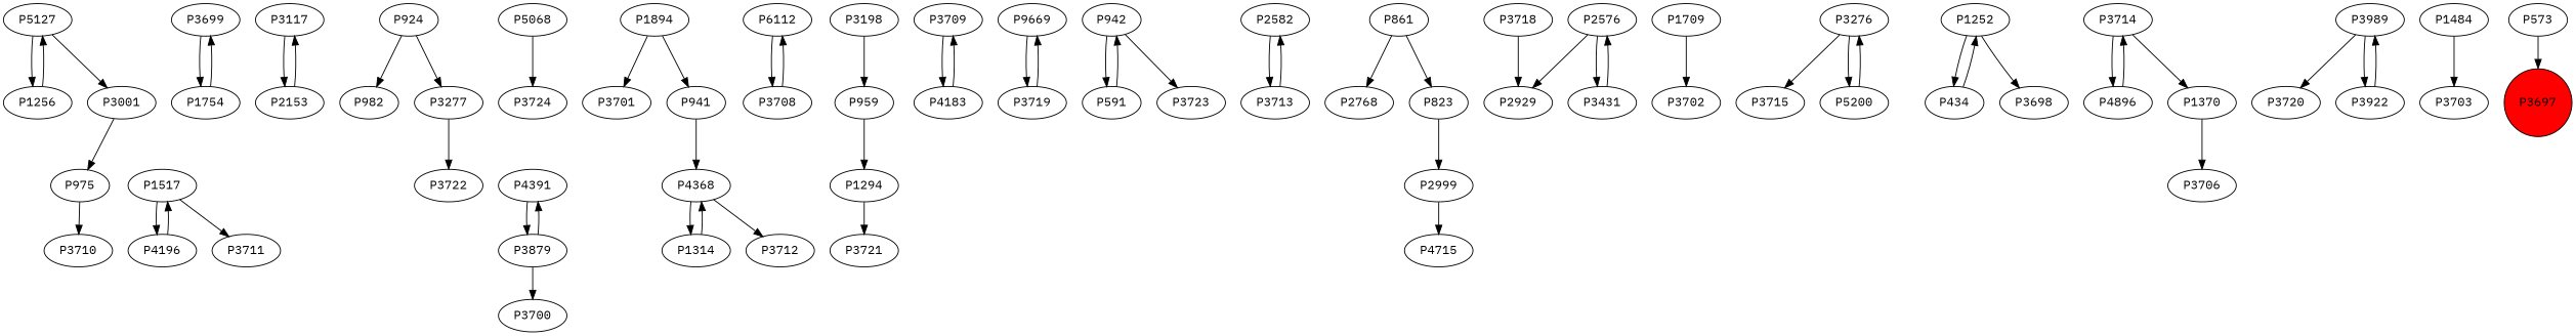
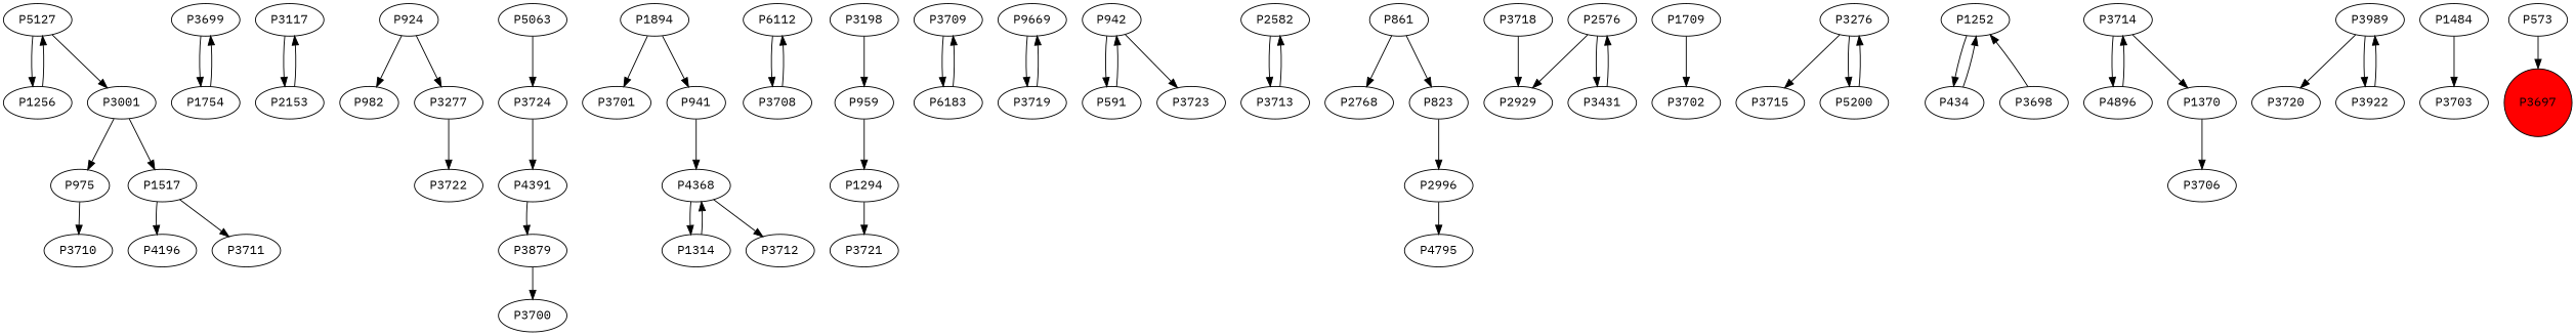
  digraph {
    fontname="IBM Plex Mono"
    node [fontname="IBM Plex Mono"]
    edge [fontname="IBM Plex Mono"]
    P975
    P3710
    P4196
    P1517
    P3711
    P3699
    P1754
    n8 [label=P3117]
    P2153
    P924
    P982
    P3277
    P3722
    P4391
    P3879
    P3700
-   P5063 [label=P5068]
+   P5063
    P3724
    P1894
    P3701
    P941
    P4368
    P1314
    P3712
    P1256
    P5127
    P3001
    P6112
    P3708
    n30 [label=P1294]
    P959
    P3721
    P3709
-   P4183
+   P4183 [label=P6183]
    n35 [label=P9669]
    P3719
    P942
    P591
    P3723
    P2582
    P3713
    P861
    P2768
    P823
-   P2999
+   P2999 [label=P2996]
    P3718
    P2929
    P1709
    P3702
-   P4795 [label=P4715]
+   P4795
    P3276
    P3715
    P5200
    P1252
    P434
    P3698
    P1370
    P3706
    P2576
    P3431
    P4896
    P3714
    P3989
    P3720
    P3922
    P3198
    P1484
    P3703
    P3697 [fillcolor=red shape=circle style=filled]
    P573
    P975 -> P3710
-   P4196 -> P1517
+   P3001 -> P1517
    P1517 -> P4196
    P1517 -> P3711
    P3699 -> P1754
    P1754 -> P3699
    n8 -> P2153
    P2153 -> n8
    P924 -> P982
    P924 -> P3277
    P3277 -> P3722
    P4391 -> P3879
-   P3879 -> P4391
+   P3724 -> P4391
    P3879 -> P3700
    P5063 -> P3724
    P1894 -> P3701
    P1894 -> P941
    P941 -> P4368
    P4368 -> P1314
    P4368 -> P3712
    P1314 -> P4368
    P1256 -> P5127
    P5127 -> P1256
    P5127 -> P3001
    P3001 -> P975
    P6112 -> P3708
    P3708 -> P6112
    n30 -> P3721
    P959 -> n30
    P3709 -> P4183
    P4183 -> P3709
    n35 -> P3719
    P3719 -> n35
    P942 -> P591
    P942 -> P3723
    P591 -> P942
    P2582 -> P3713
    P3713 -> P2582
    P861 -> P2768
    P861 -> P823
    P823 -> P2999
    P2999 -> P4795
    P3718 -> P2929
    P1709 -> P3702
    P3276 -> P3715
    P3276 -> P5200
    P5200 -> P3276
    P1252 -> P434
-   P1252 -> P3698
+   P3698 -> P1252
    P434 -> P1252
    P1370 -> P3706
    P2576 -> P2929
    P2576 -> P3431
    P3431 -> P2576
    P4896 -> P3714
    P3714 -> P1370
    P3714 -> P4896
    P3989 -> P3720
    P3989 -> P3922
    P3922 -> P3989
    P3198 -> P959
    P1484 -> P3703
    P573 -> P3697
  }
